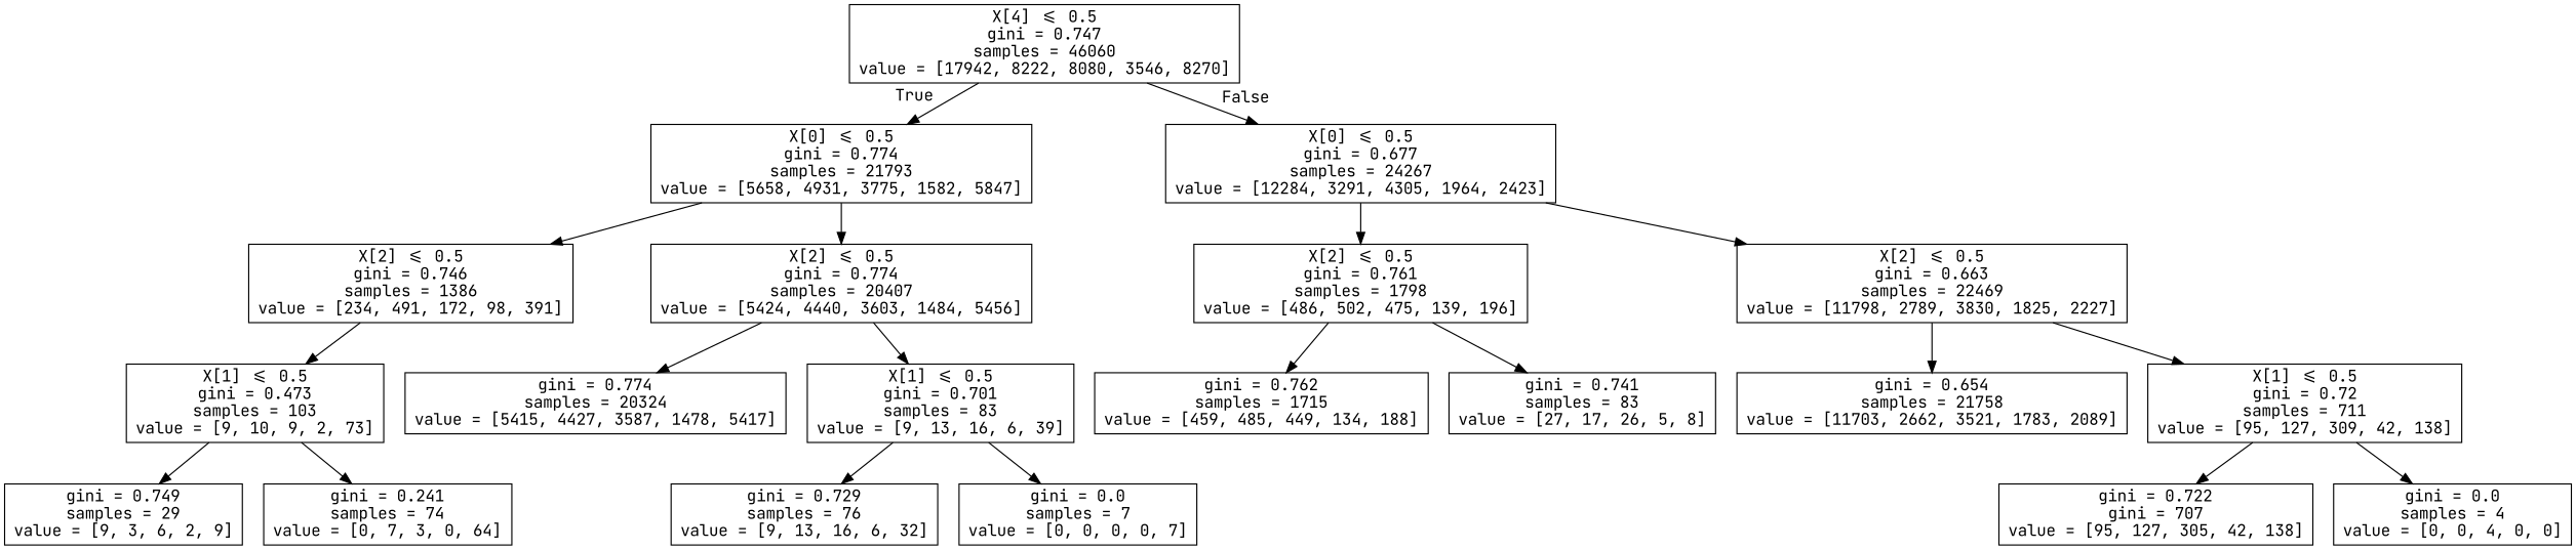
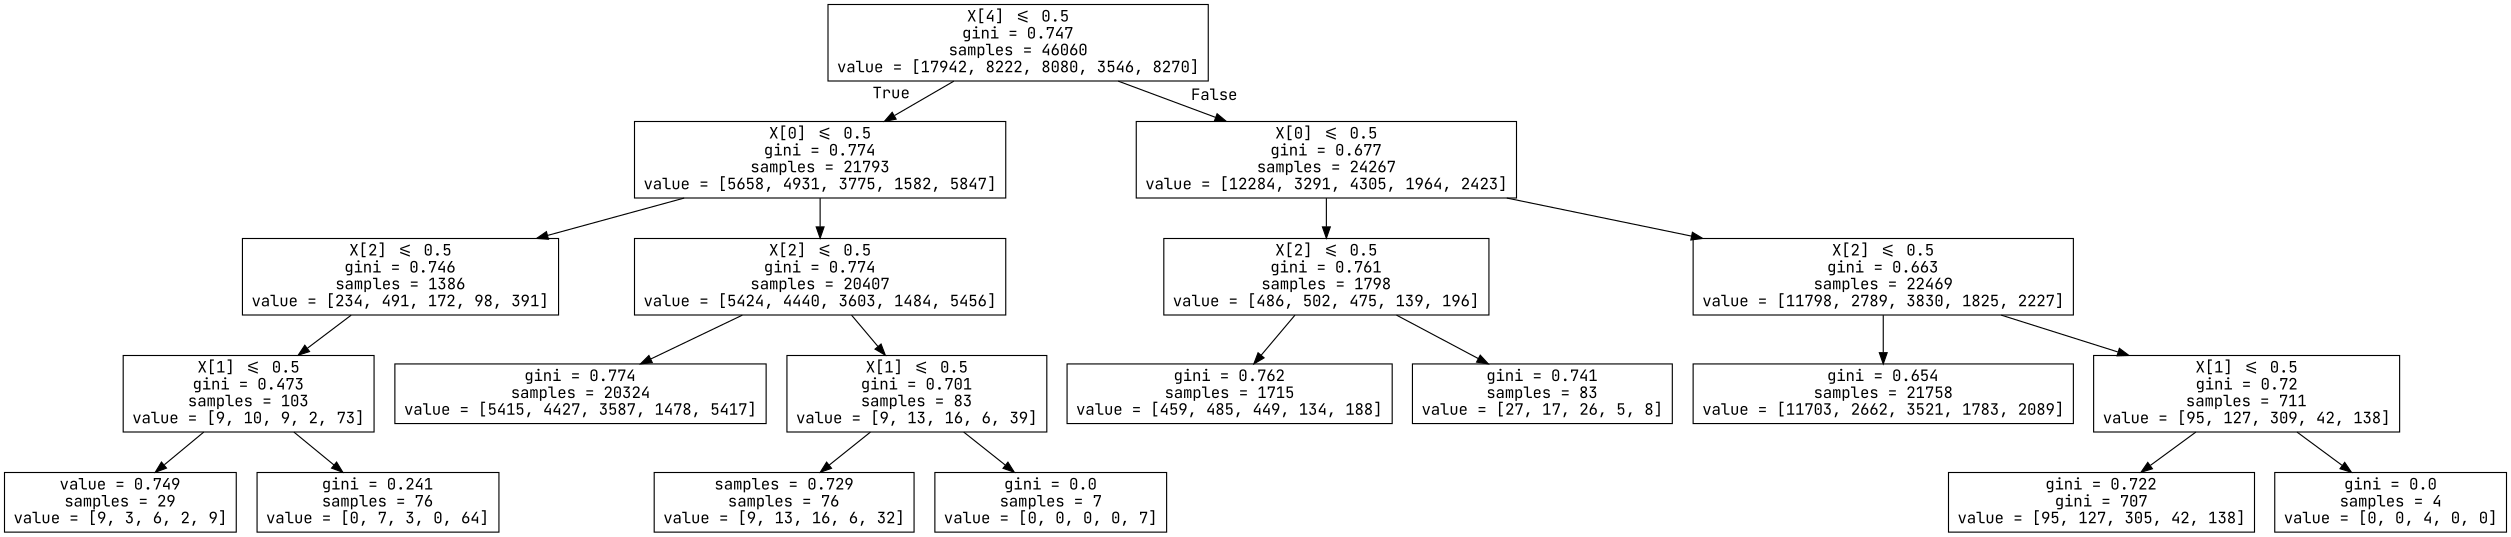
  digraph {
    fontname="JetBrains Mono"
    node [fontname="JetBrains Mono" shape=box]
    edge [fontname="JetBrains Mono"]
    n1 [label="X[4] <= 0.5\ngini = 0.747\nsamples = 46060\nvalue = [17942, 8222, 8080, 3546, 8270]"]
    n2 [label="X[0] <= 0.5\ngini = 0.774\nsamples = 21793\nvalue = [5658, 4931, 3775, 1582, 5847]"]
    n3 [label="X[0] <= 0.5\ngini = 0.677\nsamples = 24267\nvalue = [12284, 3291, 4305, 1964, 2423]"]
    n4 [label="X[2] <= 0.5\ngini = 0.746\nsamples = 1386\nvalue = [234, 491, 172, 98, 391]"]
    n5 [label="X[2] <= 0.5\ngini = 0.774\nsamples = 20407\nvalue = [5424, 4440, 3603, 1484, 5456]"]
    n6 [label="X[2] <= 0.5\ngini = 0.761\nsamples = 1798\nvalue = [486, 502, 475, 139, 196]"]
    n7 [label="X[2] <= 0.5\ngini = 0.663\nsamples = 22469\nvalue = [11798, 2789, 3830, 1825, 2227]"]
    n8 [label="X[1] <= 0.5\ngini = 0.473\nsamples = 103\nvalue = [9, 10, 9, 2, 73]"]
    n9 [label="gini = 0.774\nsamples = 20324\nvalue = [5415, 4427, 3587, 1478, 5417]"]
    n10 [label="X[1] <= 0.5\ngini = 0.701\nsamples = 83\nvalue = [9, 13, 16, 6, 39]"]
-   n11 [label="gini = 0.749\nsamples = 29\nvalue = [9, 3, 6, 2, 9]"]
-   n12 [label="gini = 0.241\nsamples = 74\nvalue = [0, 7, 3, 0, 64]"]
-   n13 [label="gini = 0.729\nsamples = 76\nvalue = [9, 13, 16, 6, 32]"]
+   n11 [label="value = 0.749\nsamples = 29\nvalue = [9, 3, 6, 2, 9]"]
+   n12 [label="gini = 0.241\nsamples = 76\nvalue = [0, 7, 3, 0, 64]"]
+   n13 [label="samples = 0.729\nsamples = 76\nvalue = [9, 13, 16, 6, 32]"]
    n14 [label="gini = 0.0\nsamples = 7\nvalue = [0, 0, 0, 0, 7]"]
    n15 [label="gini = 0.762\nsamples = 1715\nvalue = [459, 485, 449, 134, 188]"]
    n16 [label="gini = 0.741\nsamples = 83\nvalue = [27, 17, 26, 5, 8]"]
    n17 [label="gini = 0.654\nsamples = 21758\nvalue = [11703, 2662, 3521, 1783, 2089]"]
    n18 [label="X[1] <= 0.5\ngini = 0.72\nsamples = 711\nvalue = [95, 127, 309, 42, 138]"]
    n19 [label="gini = 0.722\ngini = 707\nvalue = [95, 127, 305, 42, 138]"]
    n20 [label="gini = 0.0\nsamples = 4\nvalue = [0, 0, 4, 0, 0]"]
    n1 -> n2 [headlabel=True labelangle=45 labeldistance=2.5]
    n1 -> n3 [headlabel=False labelangle=-45 labeldistance=2.5]
    n2 -> n4
    n2 -> n5
    n3 -> n6
    n3 -> n7
    n4 -> n8
    n5 -> n9
    n5 -> n10
    n6 -> n15
    n6 -> n16
    n7 -> n17
    n7 -> n18
    n8 -> n11
    n8 -> n12
    n10 -> n13
    n10 -> n14
    n18 -> n19
    n18 -> n20
  }
